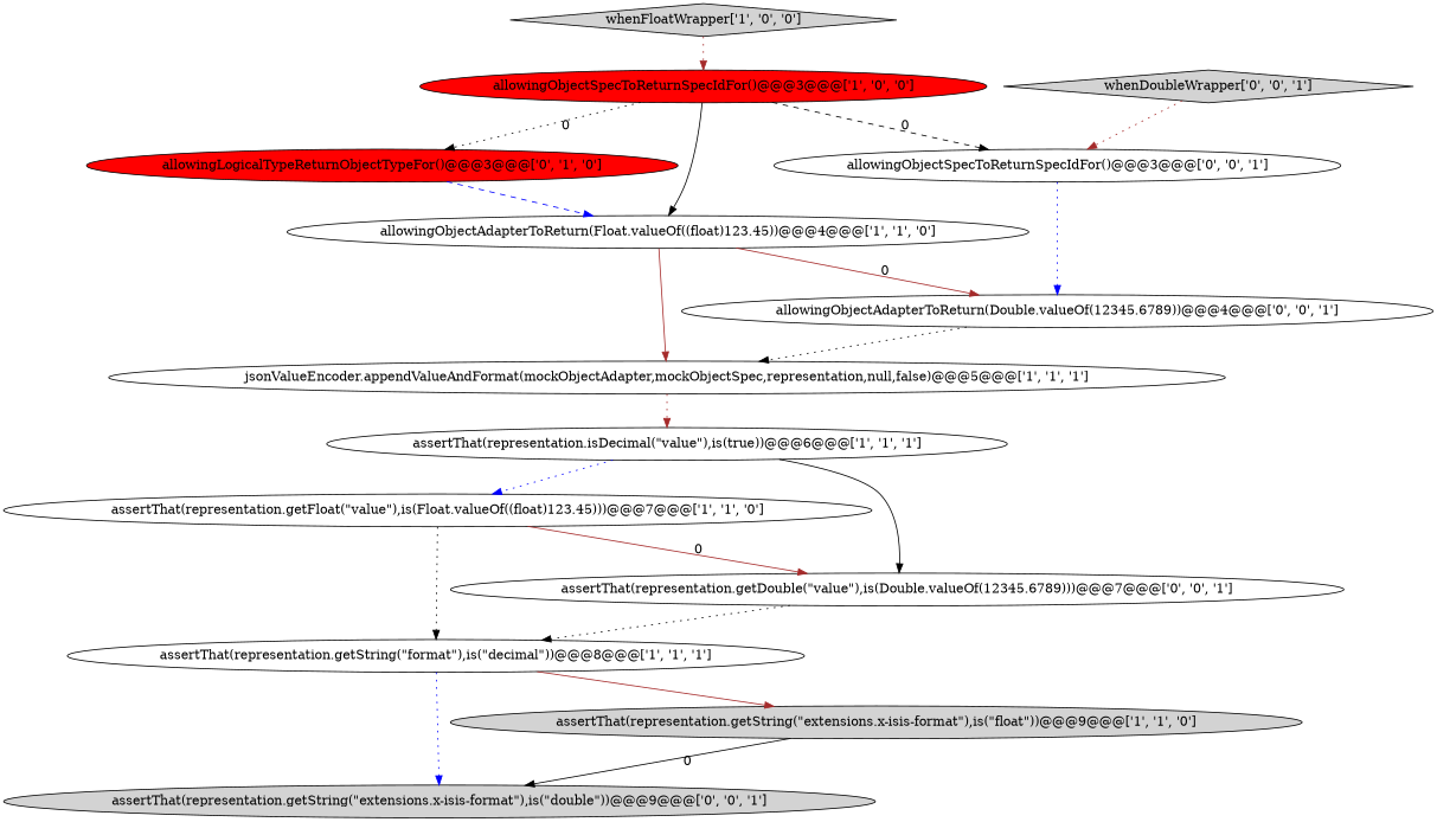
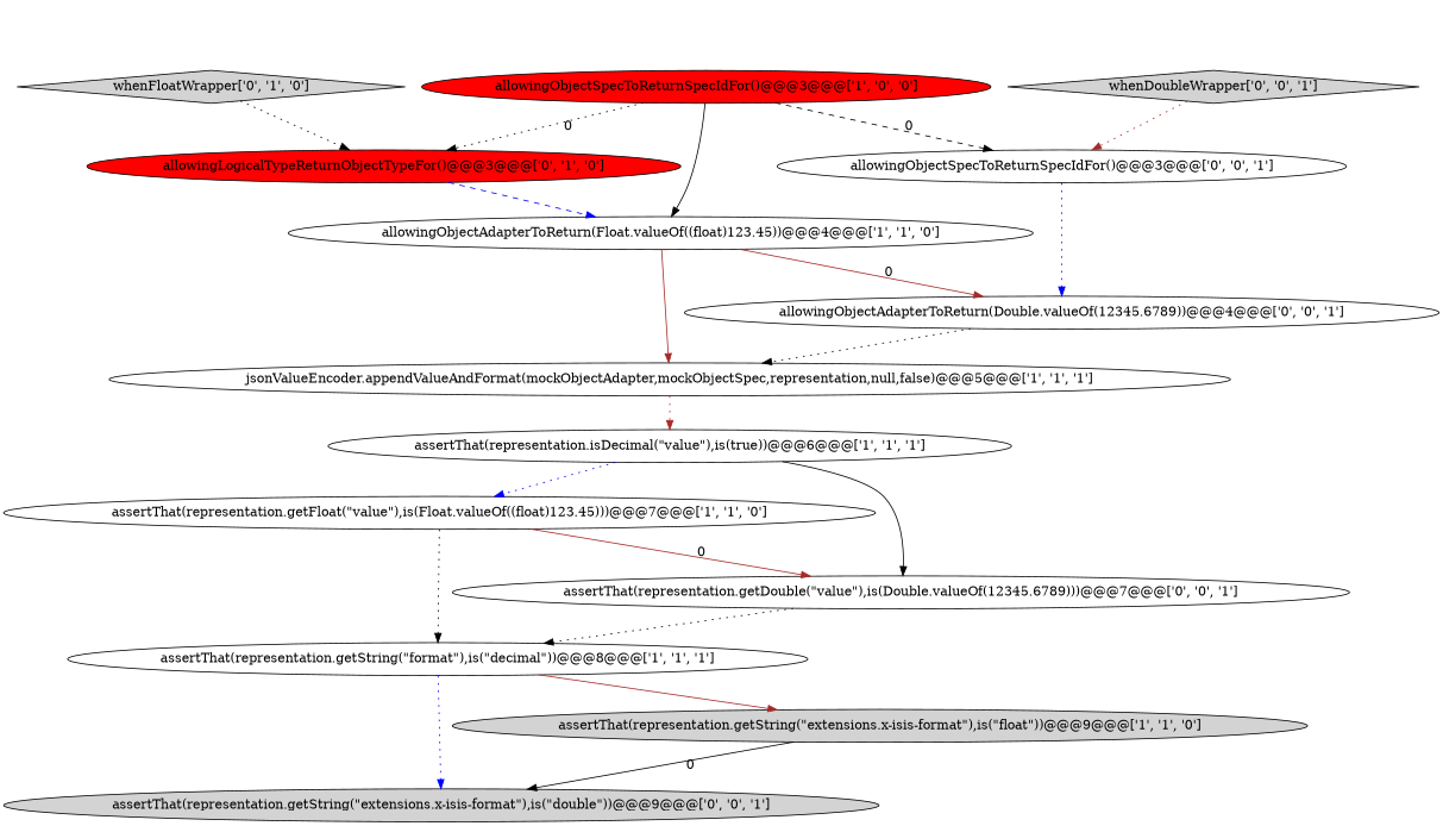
  digraph {
    node [fillcolor=white shape=ellipse style=filled]
    edge [color=black style=dotted]
    n1 [label="allowingObjectAdapterToReturn(Double.valueOf(12345.6789))@@@4@@@['0', '0', '1']"]
    n2 [label="jsonValueEncoder.appendValueAndFormat(mockObjectAdapter,mockObjectSpec,representation,null,false)@@@5@@@['1', '1', '1']"]
    n3 [label="assertThat(representation.isDecimal(\"value\"),is(true))@@@6@@@['1', '1', '1']"]
+   n4 [fillcolor=lightgray label="whenFloatWrapper['0', '1', '0']" shape=diamond]
    n5 [fillcolor=red label="allowingLogicalTypeReturnObjectTypeFor()@@@3@@@['0', '1', '0']"]
    n6 [label="allowingObjectAdapterToReturn(Float.valueOf((float)123.45))@@@4@@@['1', '1', '0']"]
    n7 [label="assertThat(representation.getFloat(\"value\"),is(Float.valueOf((float)123.45)))@@@7@@@['1', '1', '0']"]
    n8 [label="assertThat(representation.getDouble(\"value\"),is(Double.valueOf(12345.6789)))@@@7@@@['0', '0', '1']"]
    n9 [label="assertThat(representation.getString(\"format\"),is(\"decimal\"))@@@8@@@['1', '1', '1']"]
    n10 [fillcolor=lightgray label="assertThat(representation.getString(\"extensions.x-isis-format\"),is(\"float\"))@@@9@@@['1', '1', '0']"]
    n11 [fillcolor=lightgray label="assertThat(representation.getString(\"extensions.x-isis-format\"),is(\"double\"))@@@9@@@['0', '0', '1']"]
    n12 [label="allowingObjectSpecToReturnSpecIdFor()@@@3@@@['0', '0', '1']"]
    n13 [fillcolor=red label="allowingObjectSpecToReturnSpecIdFor()@@@3@@@['1', '0', '0']"]
-   n14 [fillcolor=lightgray label="whenFloatWrapper['1', '0', '0']" shape=diamond]
    n15 [fillcolor=lightgray label="whenDoubleWrapper['0', '0', '1']" shape=diamond]
    n1 -> n2
    n2 -> n3 [color=brown]
    n3 -> n7 [color=blue]
    n3 -> n8 [style=solid]
+   n4 -> n5
    n5 -> n6 [color=blue style=dashed]
    n6 -> n1 [color=brown label=0 style=solid]
    n6 -> n2 [color=brown style=solid]
    n7 -> n8 [color=brown label=0 style=solid]
    n7 -> n9
    n8 -> n9
    n9 -> n10 [color=brown style=solid]
    n9 -> n11 [color=blue]
    n10 -> n11 [label=0 style=solid]
    n12 -> n1 [color=blue]
    n13 -> n5 [label=0]
    n13 -> n6 [style=solid]
    n13 -> n12 [label=0 style=dashed]
-   n14 -> n13 [color=brown]
    n15 -> n12 [color=brown]
  }
